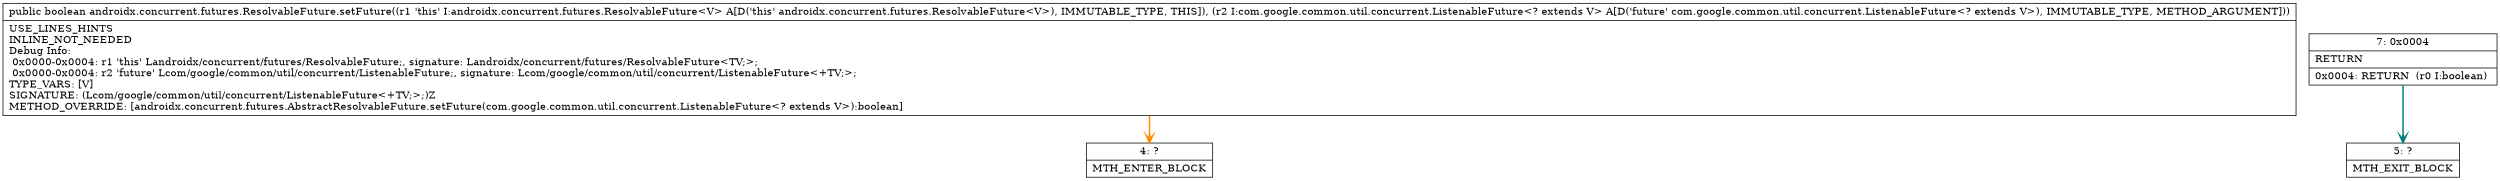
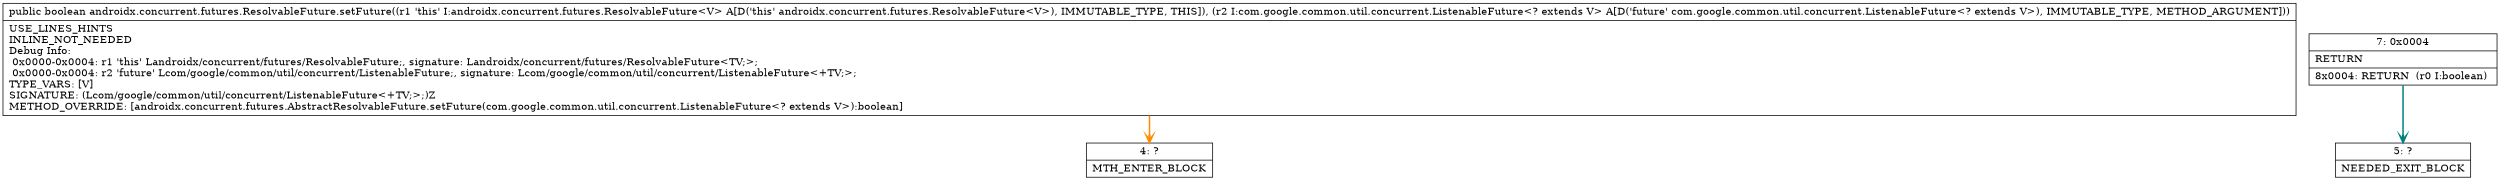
  digraph {
    node [shape=record]
    edge [arrowhead=vee style=bold]
    n1 [label="{4\:\ ?|MTH_ENTER_BLOCK\l}"]
-   n2 [label="{7\:\ 0x0004|RETURN\l|0x0004: RETURN  (r0 I:boolean) \l}"]
-   n3 [label="{5\:\ ?|MTH_EXIT_BLOCK\l}"]
+   n2 [label="{7\:\ 0x0004|RETURN\l|8x0004: RETURN  (r0 I:boolean) \l}"]
+   n3 [label="{5\:\ ?|NEEDED_EXIT_BLOCK\l}"]
    n4 [label="{public boolean androidx.concurrent.futures.ResolvableFuture.setFuture((r1 'this' I:androidx.concurrent.futures.ResolvableFuture\<V\> A[D('this' androidx.concurrent.futures.ResolvableFuture\<V\>), IMMUTABLE_TYPE, THIS]), (r2 I:com.google.common.util.concurrent.ListenableFuture\<? extends V\> A[D('future' com.google.common.util.concurrent.ListenableFuture\<? extends V\>), IMMUTABLE_TYPE, METHOD_ARGUMENT]))  | USE_LINES_HINTS\lINLINE_NOT_NEEDED\lDebug Info:\l  0x0000\-0x0004: r1 'this' Landroidx\/concurrent\/futures\/ResolvableFuture;, signature: Landroidx\/concurrent\/futures\/ResolvableFuture\<TV;\>;\l  0x0000\-0x0004: r2 'future' Lcom\/google\/common\/util\/concurrent\/ListenableFuture;, signature: Lcom\/google\/common\/util\/concurrent\/ListenableFuture\<+TV;\>;\lTYPE_VARS: [V]\lSIGNATURE: (Lcom\/google\/common\/util\/concurrent\/ListenableFuture\<+TV;\>;)Z\lMETHOD_OVERRIDE: [androidx.concurrent.futures.AbstractResolvableFuture.setFuture(com.google.common.util.concurrent.ListenableFuture\<? extends V\>):boolean]\l}"]
    n2 -> n3 [color=teal]
    n4 -> n1 [color=darkorange]
  }
